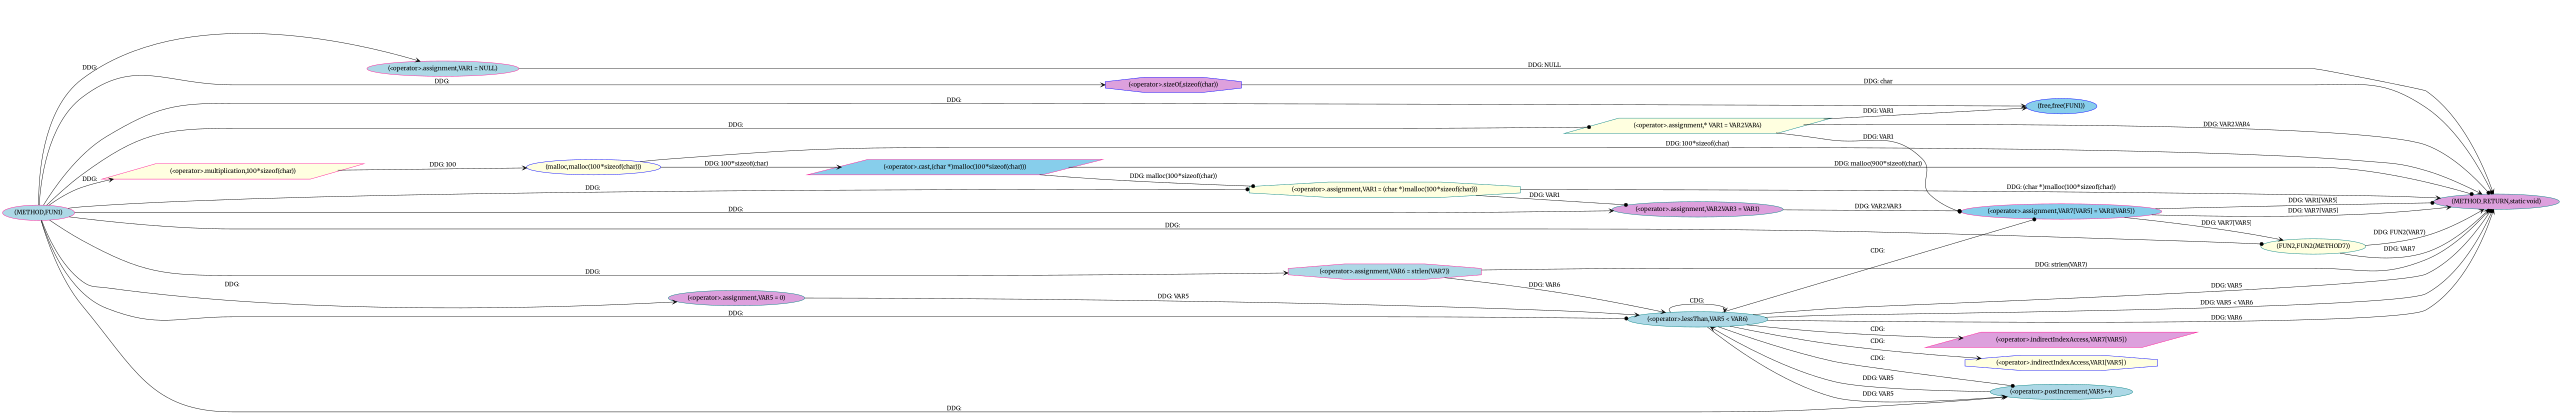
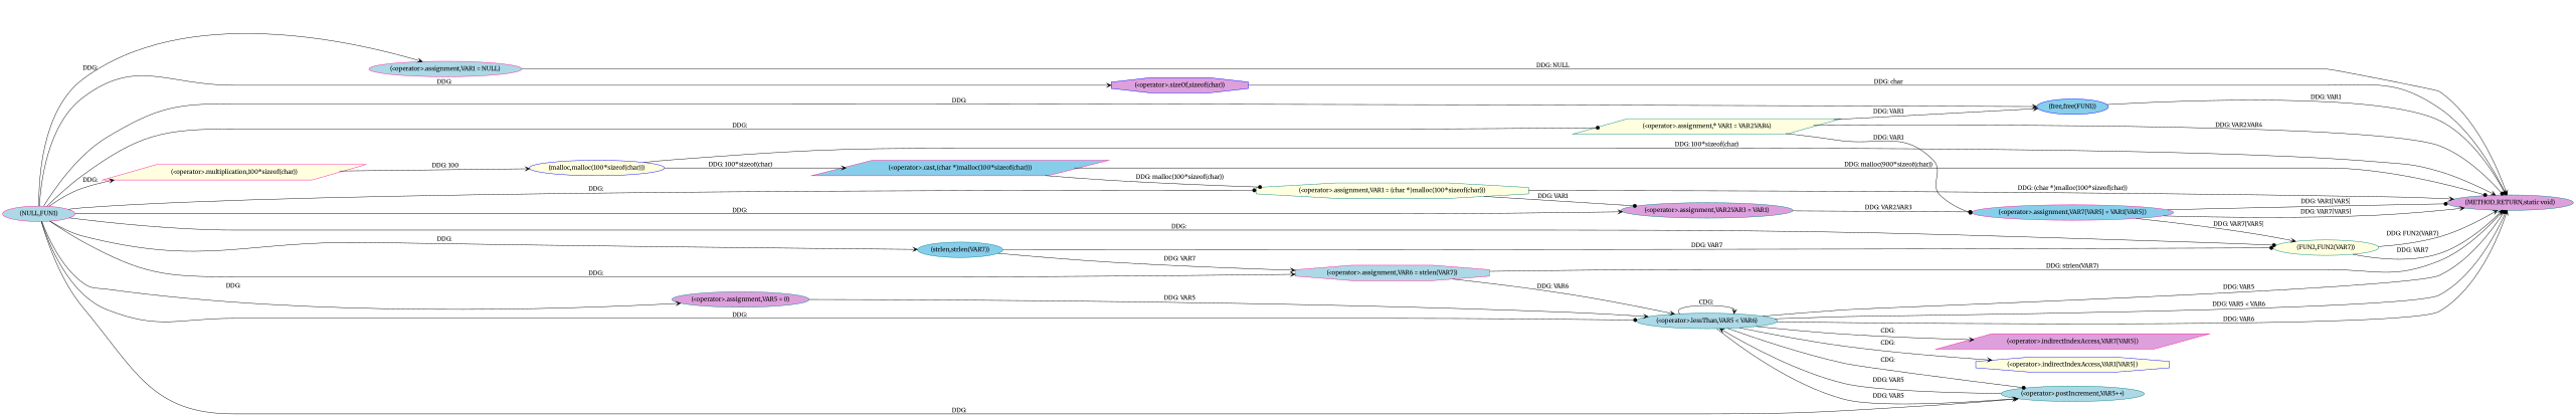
  digraph {
    fontname=Merriweather
    rankdir=LR
    node [color=teal fillcolor=lightyellow fontname=Merriweather shape=ellipse style=filled]
    edge [arrowhead=vee fontname=Merriweather]
-   n1 [color=deeppink fillcolor=lightblue label="(METHOD,FUN1)"]
+   n1 [color=deeppink fillcolor=lightblue label="(NULL,FUN1)"]
    n2 [color=deeppink fillcolor=lightblue label="(<operator>.assignment,VAR1 = NULL)"]
    n3 [label="(<operator>.assignment,VAR1 = (char *)malloc(100*sizeof(char)))" shape=octagon]
    n4 [color=deeppink label="(<operator>.multiplication,100*sizeof(char))" shape=parallelogram]
    n5 [color=blue fillcolor=plum label="(<operator>.sizeOf,sizeof(char))" shape=octagon]
    n6 [fillcolor=plum label="(<operator>.assignment,VAR2.VAR3 = VAR1)"]
    n7 [label="(<operator>.assignment,* VAR1 = VAR2.VAR4)" shape=parallelogram]
    n8 [color=deeppink fillcolor=lightblue label="(<operator>.assignment,VAR6 = strlen(VAR7))" shape=octagon]
+   n9 [fillcolor=skyblue label="(strlen,strlen(VAR7))"]
    n10 [fillcolor=plum label="(<operator>.assignment,VAR5 = 0)"]
    n11 [fillcolor=lightblue label="(<operator>.lessThan,VAR5 < VAR6)"]
    n12 [fillcolor=lightblue label="(<operator>.postIncrement,VAR5++)"]
-   n13 [label="(FUN2,FUN2(METHOD7))"]
+   n13 [label="(FUN2,FUN2(VAR7))"]
    n14 [color=blue fillcolor=skyblue label="(free,free(FUN1))"]
    n15 [fillcolor=plum label="(METHOD_RETURN,static void)"]
    n16 [color=blue label="(malloc,malloc(100*sizeof(char)))"]
    n17 [color=deeppink fillcolor=skyblue label="(<operator>.assignment,VAR7[VAR5] = VAR1[VAR5])"]
    n18 [color=deeppink fillcolor=plum label="(<operator>.indirectIndexAccess,VAR7[VAR5])" shape=parallelogram]
    n19 [color=blue label="(<operator>.indirectIndexAccess,VAR1[VAR5])" shape=octagon]
    n20 [color=deeppink fillcolor=skyblue label="(<operator>.cast,(char *)malloc(100*sizeof(char)))" shape=parallelogram]
    n1 -> n2 [label="DDG: "]
    n1 -> n3 [arrowhead=dot label="DDG: "]
    n1 -> n4 [label="DDG: "]
    n1 -> n5 [label="DDG: "]
    n1 -> n6 [label="DDG: "]
    n1 -> n7 [arrowhead=dot label="DDG: "]
    n1 -> n8 [label="DDG: "]
+   n1 -> n9 [label="DDG: "]
    n1 -> n10 [label="DDG: "]
    n1 -> n11 [arrowhead=dot label="DDG: "]
    n1 -> n12 [label="DDG: "]
    n1 -> n13 [arrowhead=dot label="DDG: "]
    n1 -> n14 [label="DDG: "]
    n2 -> n15 [label="DDG: NULL"]
    n3 -> n6 [arrowhead=dot label="DDG: VAR1"]
    n3 -> n15 [label="DDG: (char *)malloc(100*sizeof(char))"]
    n4 -> n16 [label="DDG: 100"]
    n5 -> n15 [arrowhead=dot label="DDG: char"]
    n6 -> n17 [arrowhead=dot label="DDG: VAR2.VAR3"]
    n7 -> n14 [label="DDG: VAR1"]
    n7 -> n15 [arrowhead=dot label="DDG: VAR2.VAR4"]
    n7 -> n17 [arrowhead=dot label="DDG: VAR1"]
    n8 -> n11 [label="DDG: VAR6"]
    n8 -> n15 [arrowhead=dot label="DDG: strlen(VAR7)"]
+   n9 -> n8 [label="DDG: VAR7"]
+   n9 -> n13 [arrowhead=dot label="DDG: VAR7"]
    n10 -> n11 [label="DDG: VAR5"]
    n11 -> n11 [label="CDG: "]
    n11 -> n12 [label="DDG: VAR5"]
    n11 -> n12 [arrowhead=dot label="CDG: "]
    n11 -> n15 [label="DDG: VAR6"]
    n11 -> n15 [arrowhead=dot label="DDG: VAR5 < VAR6"]
    n11 -> n15 [arrowhead=dot label="DDG: VAR5"]
-   n11 -> n17 [arrowhead=dot label="CDG: "]
    n11 -> n18 [label="CDG: "]
    n11 -> n19 [label="CDG: "]
    n12 -> n11 [label="DDG: VAR5"]
    n13 -> n15 [label="DDG: FUN2(VAR7)"]
    n13 -> n15 [label="DDG: VAR7"]
+   n14 -> n15 [label="DDG: VAR1"]
    n16 -> n15 [label="DDG: 100*sizeof(char)"]
    n16 -> n20 [label="DDG: 100*sizeof(char)"]
    n17 -> n13 [label="DDG: VAR7[VAR5]"]
    n17 -> n15 [arrowhead=dot label="DDG: VAR1[VAR5]"]
    n17 -> n15 [label="DDG: VAR7[VAR5]"]
    n20 -> n3 [arrowhead=dot label="DDG: malloc(100*sizeof(char))"]
    n20 -> n15 [arrowhead=dot label="DDG: malloc(900*sizeof(char))"]
  }
